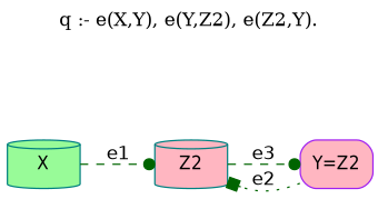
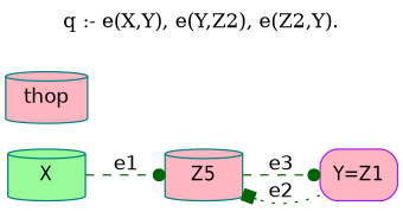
  strict digraph {
    label="q :- e(X,Y), e(Y,Z2), e(Z2,Y)."
    labelloc=t
    rankdir=LR
    node [color=teal fillcolor=lightpink fontname="Helvetica-Narrow" shape=cylinder style="rounded,filled"]
    edge [arrowhead=dot color=darkgreen fontname=helvetica style=dashed]
    X [fillcolor=palegreen height=0.5 width=0.75]
-   Z2 [height=0.5 width=0.75]
-   n3 [color=purple height=0.5 label="Y=Z2" shape=box width=0.75]
+   Z2 [height=0.5 width=0.75 label=Z5]
+   n3 [color=purple height=0.5 label="Y=Z1" shape=box width=0.75]
+   thop [fontname=helvetica height=0.5 style="filled,rounded" width=0.79437]
    X -> Z2 [label=e1]
    Z2 -> n3 [label=e3]
    n3 -> Z2 [arrowhead=box label=e2 style=dotted]
  }
